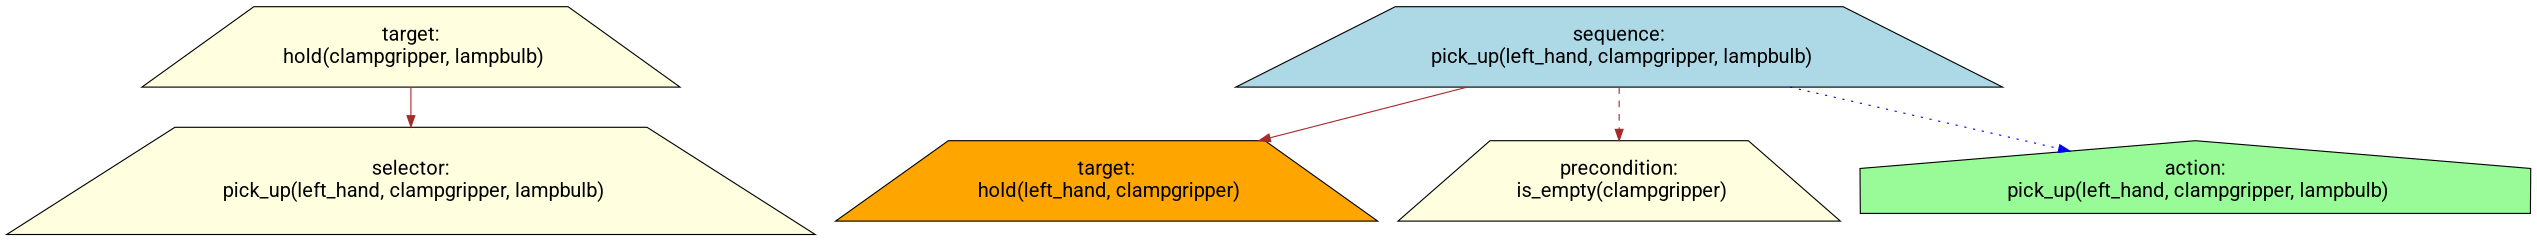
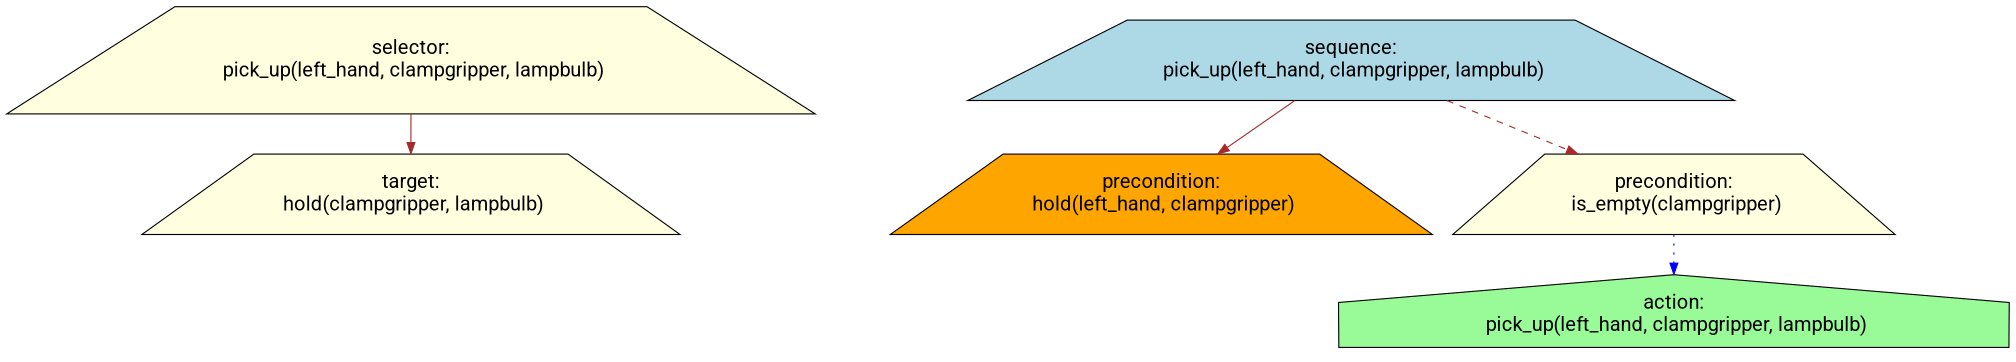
  digraph {
    fontname=Roboto
    ordering=out
    node [fillcolor=lightyellow fontcolor=black fontname=Roboto fontsize=18 shape=trapezium style=filled]
    edge [color=brown fontname=Roboto style=solid]
    n1 [label="selector:\n pick_up(left_hand, clampgripper, lampbulb)"]
    n2 [height=1.0 label="target:\n hold(clampgripper, lampbulb)"]
    n3 [fillcolor=lightblue height=1.0 label="sequence:\n pick_up(left_hand, clampgripper, lampbulb)"]
-   n4 [fillcolor=orange height=1.0 label="target:\n hold(left_hand, clampgripper)"]
+   n4 [fillcolor=orange height=1.0 label="precondition:\n hold(left_hand, clampgripper)"]
    n5 [height=1.0 label="precondition:\n is_empty(clampgripper)"]
    n6 [fillcolor=palegreen height=1.0 label="action:\n pick_up(left_hand, clampgripper, lampbulb)" shape=house]
-   n2 -> n1
+   n1 -> n2
    n3 -> n4
    n3 -> n5 [style=dashed]
-   n3 -> n6 [color=blue style=dotted]
+   n5 -> n6 [color=blue style=dotted]
  }
